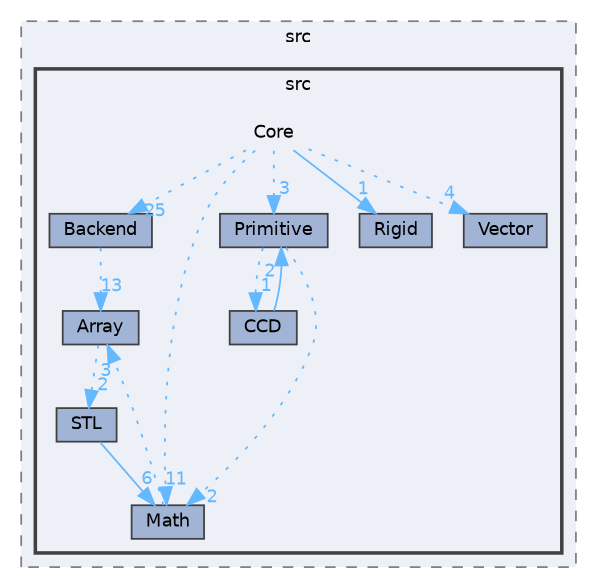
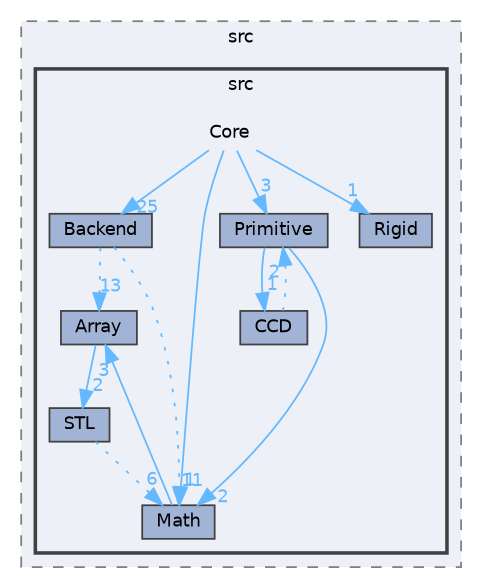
  digraph {
    compound=true
    node [fontname=Helvetica fontsize=10 shape=box color=grey25 fillcolor="#a2b4d6" style=filled]
    edge [color=steelblue1 fontcolor=steelblue1 fontname=Helvetica fontsize=10 headlabel=1 labeldistance=1.5 labelfontname=Helvetica labelfontsize=10 style=solid]
    n1 [height=0.2 label=Core shape=plaintext width=0.4 color="" fillcolor="" style=""]
    n2 [height=0.2 label=Array width=0.4]
    n3 [height=0.2 label=Backend width=0.4]
    n4 [height=0.2 label=CCD width=0.4]
    n5 [height=0.2 label=Math width=0.4]
    n6 [height=0.2 label=Primitive width=0.4]
    n7 [height=0.2 label=Rigid width=0.4]
    n8 [height=0.2 label=STL width=0.4]
-   n9 [height=0.2 label=Vector width=0.4]
    subgraph cluster_1 {
      bgcolor="#edf0f7"
      fontname=Helvetica
      fontsize=10
      label=src
      pencolor=grey50
      style="filled,dashed"
      subgraph cluster_2 {
        bgcolor="#edf0f7"
        fontname=Helvetica
        fontsize=10
        label=src
        pencolor=grey25
        style="filled,bold"
        n1
        n2
        n3
        n4
        n5
        n6
        n7
        n8
-       n9
      }
    }
-   n1 -> n3 [headlabel=25 style=dotted]
-   n1 -> n5 [headlabel=11 style=dotted]
-   n1 -> n6 [headlabel=3 style=dotted]
+   n1 -> n3 [headlabel=25]
+   n1 -> n5 [headlabel=11]
+   n1 -> n6 [headlabel=3]
    n1 -> n7
-   n1 -> n9 [headlabel=4 style=dotted]
-   n2 -> n8 [headlabel=2 style=dotted]
+   n2 -> n8 [headlabel=2]
    n3 -> n2 [headlabel=13 style=dotted]
-   n4 -> n6 [headlabel=2]
-   n5 -> n2 [headlabel=3 style=dotted]
-   n6 -> n4 [style=dotted]
-   n6 -> n5 [headlabel=2 style=dotted]
-   n8 -> n5 [headlabel=6]
+   n3 -> n5 [style=dotted]
+   n4 -> n6 [headlabel=2 style=dotted]
+   n5 -> n2 [headlabel=3]
+   n6 -> n4
+   n6 -> n5 [headlabel=2]
+   n8 -> n5 [headlabel=6 style=dotted]
  }
